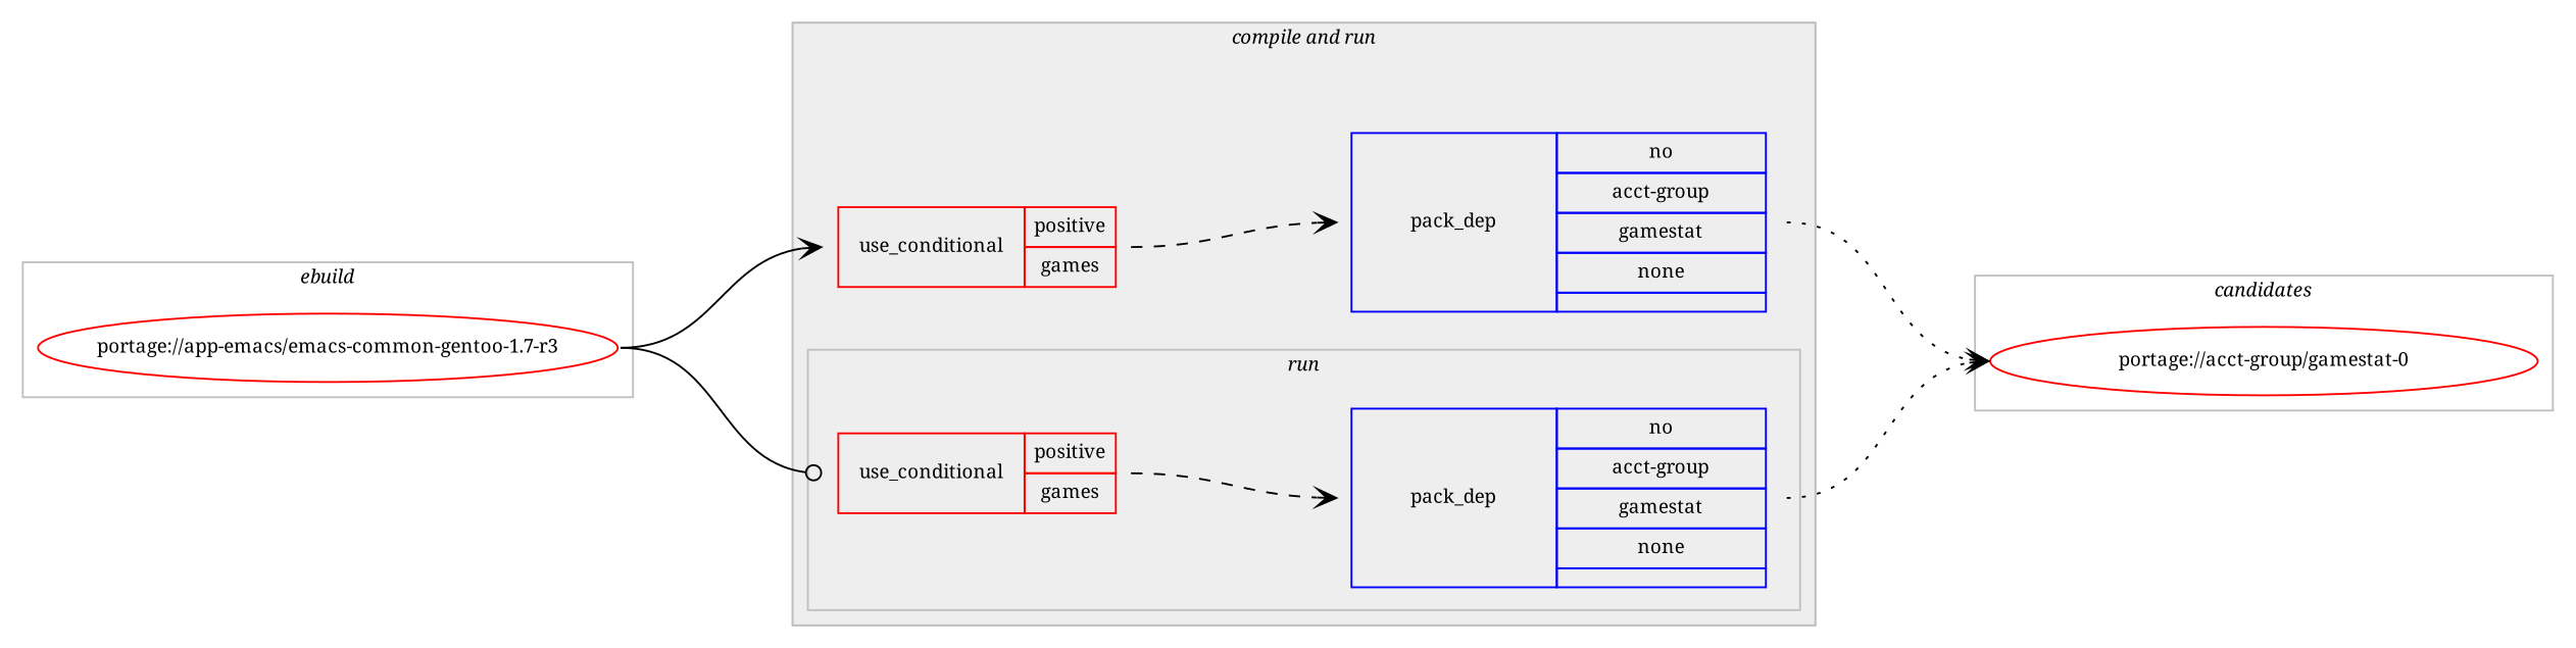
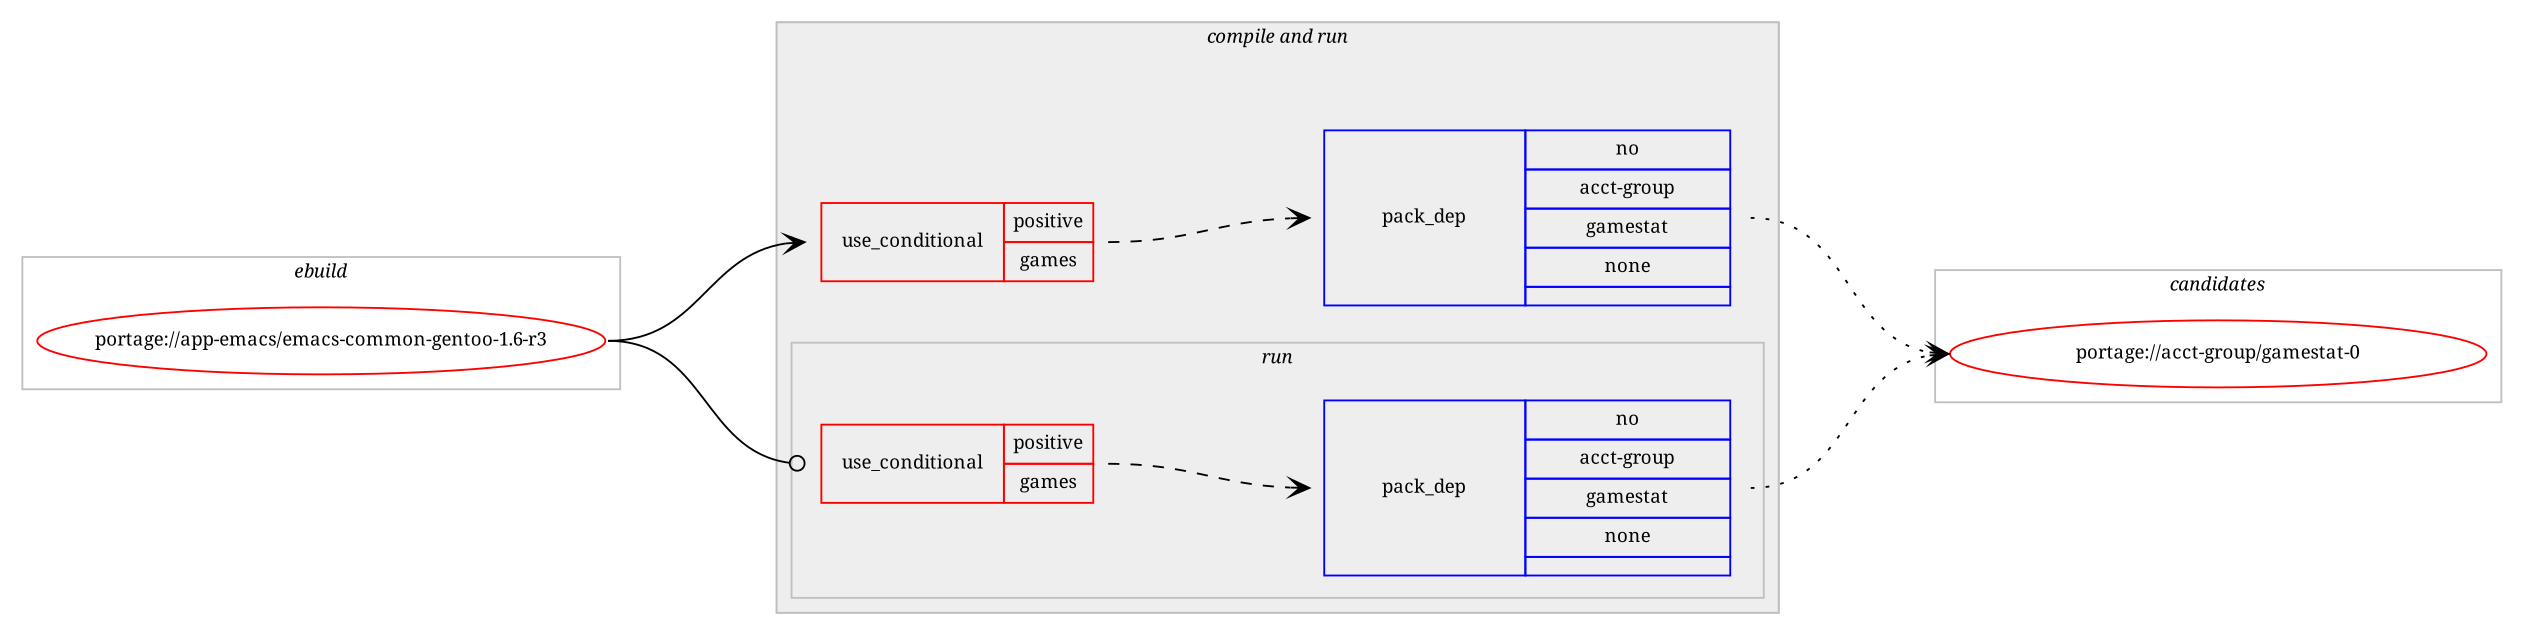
  digraph {
    compound=true
    concentrate=true
    fontname="Noto Serif"
    fontsize=10
    newrank=true
    rankdir=LR
    ranksep=1.5
    node [color=red fontname="Noto Serif" fontsize=10 shape=none]
    edge [arrowhead=vee headport=w style=solid tailport=e weight=20 fontname="Noto Serif"]
-   n1 [label="portage://app-emacs/emacs-common-gentoo-1.7-r3" width=4 shape=""]
+   n1 [label="portage://app-emacs/emacs-common-gentoo-1.6-r3" width=4 shape=""]
    n2 [color=blue label=<<TABLE BORDER="0" CELLBORDER="1" CELLSPACING="0" CELLPADDING="4" WIDTH="220"><TR><TD ROWSPAN="6" CELLPADDING="30">pack_dep</TD></TR><TR><TD WIDTH="110">no</TD></TR><TR><TD>acct-group</TD></TR><TR><TD>gamestat</TD></TR><TR><TD>none</TD></TR><TR><TD></TD></TR></TABLE>>]
    n3 [label=<<TABLE BORDER="0" CELLBORDER="1" CELLSPACING="0" CELLPADDING="4"><TR><TD ROWSPAN="3" CELLPADDING="10">use_conditional</TD></TR><TR><TD>positive</TD></TR><TR><TD>games</TD></TR></TABLE>>]
    n4 [color=blue label=<<TABLE BORDER="0" CELLBORDER="1" CELLSPACING="0" CELLPADDING="4" WIDTH="220"><TR><TD ROWSPAN="6" CELLPADDING="30">pack_dep</TD></TR><TR><TD WIDTH="110">no</TD></TR><TR><TD>acct-group</TD></TR><TR><TD>gamestat</TD></TR><TR><TD>none</TD></TR><TR><TD></TD></TR></TABLE>>]
    n5 [label=<<TABLE BORDER="0" CELLBORDER="1" CELLSPACING="0" CELLPADDING="4"><TR><TD ROWSPAN="3" CELLPADDING="10">use_conditional</TD></TR><TR><TD>positive</TD></TR><TR><TD>games</TD></TR></TABLE>>]
    n6 [label="portage://acct-group/gamestat-0" width=4 shape=""]
    subgraph cluster_1 {
      color=gray
      label=<<i>ebuild</i>>
      n1
    }
    subgraph cluster_2 {
      color=gray
      label=<<i>dependencies</i>>
      subgraph cluster_3 {
        color=gray
        fillcolor="#eeeeee"
        label=<<i>compile</i>>
        style=filled
        subgraph sub_4 {
          color=gray
          fillcolor="#eeeeee"
          label=<<i>compile</i>>
          style=filled
          n3
          subgraph sub_5 {
            color=gray
            fillcolor="#eeeeee"
            label=<<i>compile</i>>
            style=filled
            n2
          }
        }
      }
      subgraph cluster_6 {
        color=gray
        fillcolor="#eeeeee"
        label=<<i>compile and run</i>>
        style=filled
      }
      subgraph cluster_7 {
        color=gray
        fillcolor="#eeeeee"
        label=<<i>run</i>>
        style=filled
        subgraph sub_8 {
          color=gray
          fillcolor="#eeeeee"
          label=<<i>run</i>>
          style=filled
          n5
          subgraph sub_9 {
            color=gray
            fillcolor="#eeeeee"
            label=<<i>run</i>>
            style=filled
            n4
          }
        }
      }
    }
    subgraph cluster_10 {
      color=gray
      label=<<i>candidates</i>>
      rank=same
      subgraph sub_11 {
        color=black
        label=<<i>candidates</i>>
        nodesep=1
        rank=same
        n6
      }
      subgraph sub_12 {
        color=black
        label=<<i>candidates</i>>
        nodesep=1
        rank=same
        n6
      }
    }
    n1 -> n3
    n1 -> n5 [arrowhead=odot]
    n2 -> n6 [style=dotted weight=100]
    n3 -> n2 [style=dashed]
    n4 -> n6 [style=dotted weight=100]
    n5 -> n4 [style=dashed]
  }
